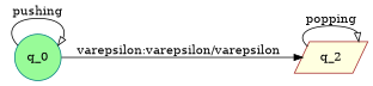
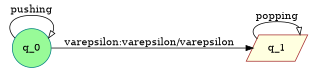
  digraph {
    rankdir=LR
    node [style=filled]
    edge [style=solid arrowhead=onormal]
    q_0 [fillcolor=palegreen color=teal shape=circle]
-   q_1 [fillcolor=lightyellow color=brown shape=parallelogram label=q_2]
+   q_1 [fillcolor=lightyellow color=brown shape=parallelogram]
    q_0 -> q_0 [label=pushing]
    q_0 -> q_1 [label="\varepsilon:\varepsilon/\varepsilon" arrowhead=normal]
    q_1 -> q_1 [label=popping]
  }
